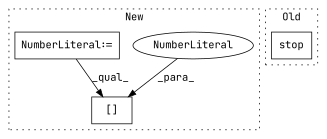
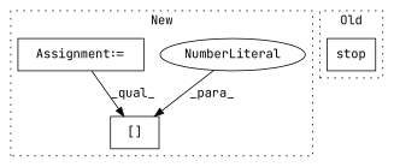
  digraph {
    fontname="JetBrains Mono"
    node [shape=box fontname="JetBrains Mono"]
    edge [fontname="JetBrains Mono"]
    n1 [a=2 l="2,1" label="[]" s="2675,2678"]
    n2 [a=34 l=1 label=NumberLiteral s=2677 shape=ellipse]
-   n3 [a=7 l=21 label="NumberLiteral:=" s=2760]
+   n3 [a=7 l=21 label="Assignment:=" s=2760]
    n4 [a=32 l="5,1" label=stop s="2647,2664"]
    subgraph cluster_1 {
      label=New
      style=dotted
      n1
      n2
      n3
    }
    subgraph cluster_2 {
      label=Old
      style=dotted
      n4
    }
    n2 -> n1 [label=_para_]
    n3 -> n1 [label=_qual_]
  }
